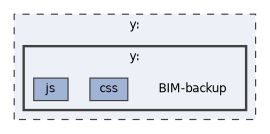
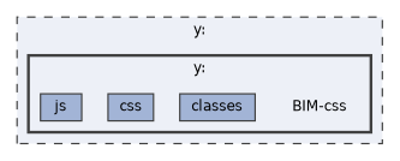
  digraph {
    compound=true
    node [fontname=Helvetica fontsize=10 shape=box color=grey25 fillcolor="#a2b4d6" style=filled]
-   n1 [height=0.2 label="BIM-backup" shape=plaintext width=0.4 color="" fillcolor="" style=""]
+   n1 [height=0.2 label="BIM-css" shape=plaintext width=0.4 color="" fillcolor="" style=""]
+   n2 [height=0.2 label=classes width=0.4]
    n3 [height=0.2 label=css width=0.4]
    n4 [height=0.2 label=js width=0.4]
    subgraph cluster_1 {
      bgcolor="#edf0f7"
      fontname=Helvetica
      fontsize=10
      label="y:"
      pencolor=grey25
      style="filled,dashed"
      subgraph cluster_2 {
        bgcolor="#edf0f7"
        fontname=Helvetica
        fontsize=10
        pencolor=grey25
        style="filled,bold"
        n1
+       n2
        n3
        n4
      }
    }
  }
